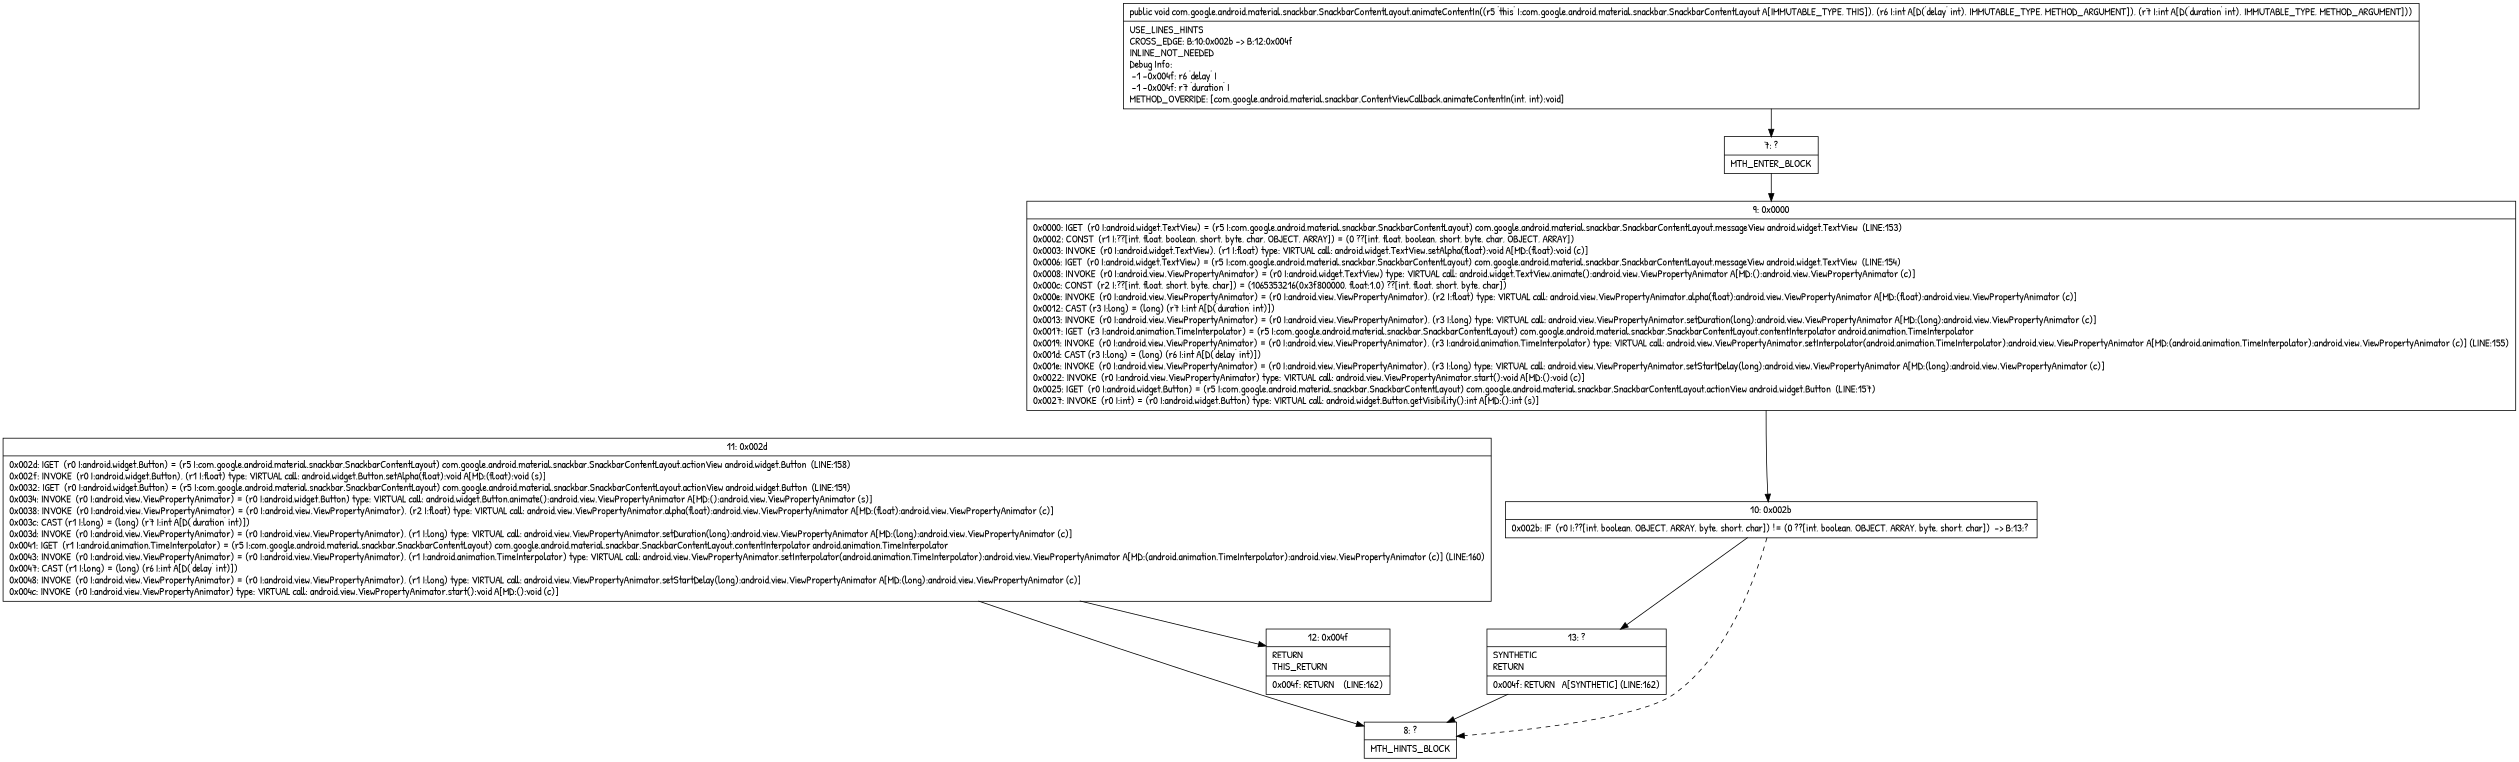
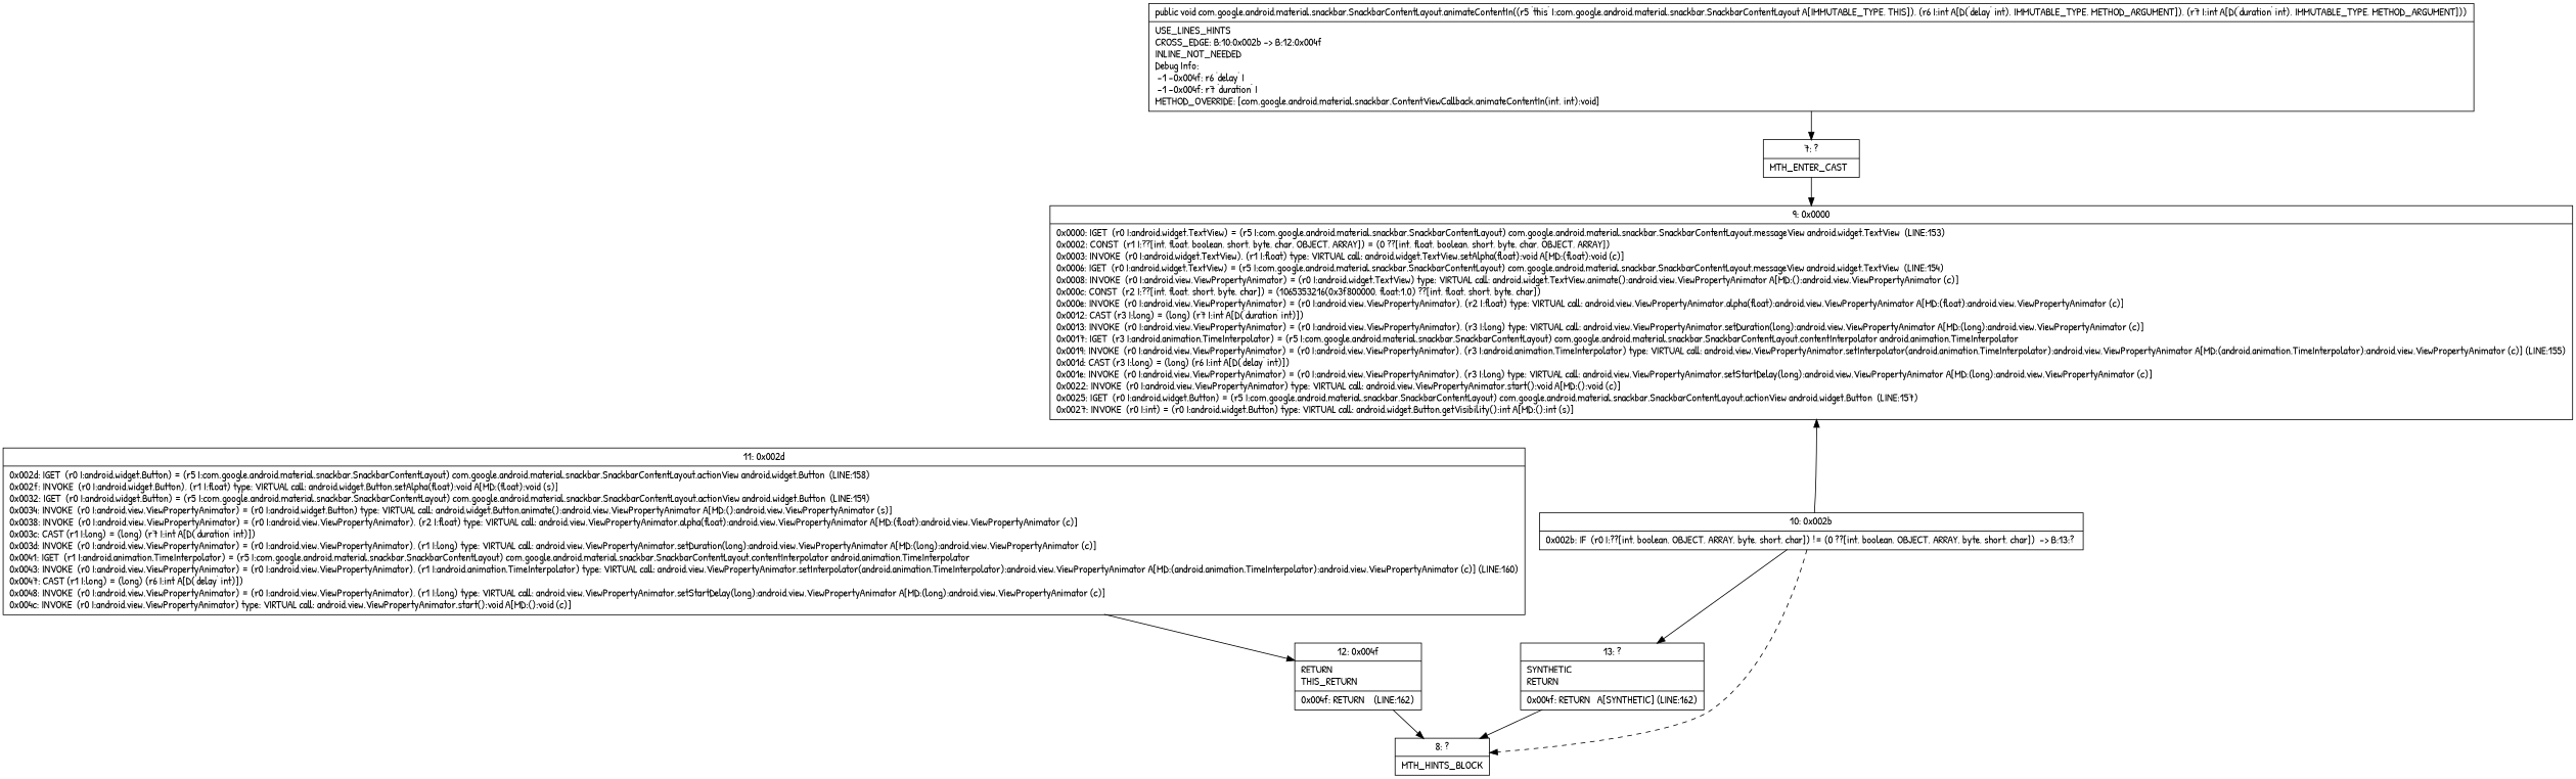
  digraph {
    fontname="Patrick Hand"
    node [fontname="Patrick Hand" shape=record]
    edge [fontname="Patrick Hand"]
-   n1 [label="{7\:\ ?|MTH_ENTER_BLOCK\l}"]
+   n1 [label="{7\:\ ?|MTH_ENTER_CAST\l}"]
    n2 [label="{9\:\ 0x0000|0x0000: IGET  (r0 I:android.widget.TextView) = (r5 I:com.google.android.material.snackbar.SnackbarContentLayout) com.google.android.material.snackbar.SnackbarContentLayout.messageView android.widget.TextView  (LINE:153)\l0x0002: CONST  (r1 I:??[int, float, boolean, short, byte, char, OBJECT, ARRAY]) = (0 ??[int, float, boolean, short, byte, char, OBJECT, ARRAY]) \l0x0003: INVOKE  (r0 I:android.widget.TextView), (r1 I:float) type: VIRTUAL call: android.widget.TextView.setAlpha(float):void A[MD:(float):void (c)]\l0x0006: IGET  (r0 I:android.widget.TextView) = (r5 I:com.google.android.material.snackbar.SnackbarContentLayout) com.google.android.material.snackbar.SnackbarContentLayout.messageView android.widget.TextView  (LINE:154)\l0x0008: INVOKE  (r0 I:android.view.ViewPropertyAnimator) = (r0 I:android.widget.TextView) type: VIRTUAL call: android.widget.TextView.animate():android.view.ViewPropertyAnimator A[MD:():android.view.ViewPropertyAnimator (c)]\l0x000c: CONST  (r2 I:??[int, float, short, byte, char]) = (1065353216(0x3f800000, float:1.0) ??[int, float, short, byte, char]) \l0x000e: INVOKE  (r0 I:android.view.ViewPropertyAnimator) = (r0 I:android.view.ViewPropertyAnimator), (r2 I:float) type: VIRTUAL call: android.view.ViewPropertyAnimator.alpha(float):android.view.ViewPropertyAnimator A[MD:(float):android.view.ViewPropertyAnimator (c)]\l0x0012: CAST (r3 I:long) = (long) (r7 I:int A[D('duration' int)]) \l0x0013: INVOKE  (r0 I:android.view.ViewPropertyAnimator) = (r0 I:android.view.ViewPropertyAnimator), (r3 I:long) type: VIRTUAL call: android.view.ViewPropertyAnimator.setDuration(long):android.view.ViewPropertyAnimator A[MD:(long):android.view.ViewPropertyAnimator (c)]\l0x0017: IGET  (r3 I:android.animation.TimeInterpolator) = (r5 I:com.google.android.material.snackbar.SnackbarContentLayout) com.google.android.material.snackbar.SnackbarContentLayout.contentInterpolator android.animation.TimeInterpolator \l0x0019: INVOKE  (r0 I:android.view.ViewPropertyAnimator) = (r0 I:android.view.ViewPropertyAnimator), (r3 I:android.animation.TimeInterpolator) type: VIRTUAL call: android.view.ViewPropertyAnimator.setInterpolator(android.animation.TimeInterpolator):android.view.ViewPropertyAnimator A[MD:(android.animation.TimeInterpolator):android.view.ViewPropertyAnimator (c)] (LINE:155)\l0x001d: CAST (r3 I:long) = (long) (r6 I:int A[D('delay' int)]) \l0x001e: INVOKE  (r0 I:android.view.ViewPropertyAnimator) = (r0 I:android.view.ViewPropertyAnimator), (r3 I:long) type: VIRTUAL call: android.view.ViewPropertyAnimator.setStartDelay(long):android.view.ViewPropertyAnimator A[MD:(long):android.view.ViewPropertyAnimator (c)]\l0x0022: INVOKE  (r0 I:android.view.ViewPropertyAnimator) type: VIRTUAL call: android.view.ViewPropertyAnimator.start():void A[MD:():void (c)]\l0x0025: IGET  (r0 I:android.widget.Button) = (r5 I:com.google.android.material.snackbar.SnackbarContentLayout) com.google.android.material.snackbar.SnackbarContentLayout.actionView android.widget.Button  (LINE:157)\l0x0027: INVOKE  (r0 I:int) = (r0 I:android.widget.Button) type: VIRTUAL call: android.widget.Button.getVisibility():int A[MD:():int (s)]\l}"]
    n3 [label="{10\:\ 0x002b|0x002b: IF  (r0 I:??[int, boolean, OBJECT, ARRAY, byte, short, char]) != (0 ??[int, boolean, OBJECT, ARRAY, byte, short, char])  \-\> B:13:? \l}"]
    n4 [label="{13\:\ ?|SYNTHETIC\lRETURN\l|0x004f: RETURN   A[SYNTHETIC] (LINE:162)\l}"]
    n5 [label="{8\:\ ?|MTH_HINTS_BLOCK\l}"]
    n6 [label="{11\:\ 0x002d|0x002d: IGET  (r0 I:android.widget.Button) = (r5 I:com.google.android.material.snackbar.SnackbarContentLayout) com.google.android.material.snackbar.SnackbarContentLayout.actionView android.widget.Button  (LINE:158)\l0x002f: INVOKE  (r0 I:android.widget.Button), (r1 I:float) type: VIRTUAL call: android.widget.Button.setAlpha(float):void A[MD:(float):void (s)]\l0x0032: IGET  (r0 I:android.widget.Button) = (r5 I:com.google.android.material.snackbar.SnackbarContentLayout) com.google.android.material.snackbar.SnackbarContentLayout.actionView android.widget.Button  (LINE:159)\l0x0034: INVOKE  (r0 I:android.view.ViewPropertyAnimator) = (r0 I:android.widget.Button) type: VIRTUAL call: android.widget.Button.animate():android.view.ViewPropertyAnimator A[MD:():android.view.ViewPropertyAnimator (s)]\l0x0038: INVOKE  (r0 I:android.view.ViewPropertyAnimator) = (r0 I:android.view.ViewPropertyAnimator), (r2 I:float) type: VIRTUAL call: android.view.ViewPropertyAnimator.alpha(float):android.view.ViewPropertyAnimator A[MD:(float):android.view.ViewPropertyAnimator (c)]\l0x003c: CAST (r1 I:long) = (long) (r7 I:int A[D('duration' int)]) \l0x003d: INVOKE  (r0 I:android.view.ViewPropertyAnimator) = (r0 I:android.view.ViewPropertyAnimator), (r1 I:long) type: VIRTUAL call: android.view.ViewPropertyAnimator.setDuration(long):android.view.ViewPropertyAnimator A[MD:(long):android.view.ViewPropertyAnimator (c)]\l0x0041: IGET  (r1 I:android.animation.TimeInterpolator) = (r5 I:com.google.android.material.snackbar.SnackbarContentLayout) com.google.android.material.snackbar.SnackbarContentLayout.contentInterpolator android.animation.TimeInterpolator \l0x0043: INVOKE  (r0 I:android.view.ViewPropertyAnimator) = (r0 I:android.view.ViewPropertyAnimator), (r1 I:android.animation.TimeInterpolator) type: VIRTUAL call: android.view.ViewPropertyAnimator.setInterpolator(android.animation.TimeInterpolator):android.view.ViewPropertyAnimator A[MD:(android.animation.TimeInterpolator):android.view.ViewPropertyAnimator (c)] (LINE:160)\l0x0047: CAST (r1 I:long) = (long) (r6 I:int A[D('delay' int)]) \l0x0048: INVOKE  (r0 I:android.view.ViewPropertyAnimator) = (r0 I:android.view.ViewPropertyAnimator), (r1 I:long) type: VIRTUAL call: android.view.ViewPropertyAnimator.setStartDelay(long):android.view.ViewPropertyAnimator A[MD:(long):android.view.ViewPropertyAnimator (c)]\l0x004c: INVOKE  (r0 I:android.view.ViewPropertyAnimator) type: VIRTUAL call: android.view.ViewPropertyAnimator.start():void A[MD:():void (c)]\l}"]
    n7 [label="{12\:\ 0x004f|RETURN\lTHIS_RETURN\l|0x004f: RETURN    (LINE:162)\l}"]
    n8 [label="{public void com.google.android.material.snackbar.SnackbarContentLayout.animateContentIn((r5 'this' I:com.google.android.material.snackbar.SnackbarContentLayout A[IMMUTABLE_TYPE, THIS]), (r6 I:int A[D('delay' int), IMMUTABLE_TYPE, METHOD_ARGUMENT]), (r7 I:int A[D('duration' int), IMMUTABLE_TYPE, METHOD_ARGUMENT]))  | USE_LINES_HINTS\lCROSS_EDGE: B:10:0x002b \-\> B:12:0x004f\lINLINE_NOT_NEEDED\lDebug Info:\l  \-1 \-0x004f: r6 'delay' I\l  \-1 \-0x004f: r7 'duration' I\lMETHOD_OVERRIDE: [com.google.android.material.snackbar.ContentViewCallback.animateContentIn(int, int):void]\l}"]
    n1 -> n2
-   n2 -> n3
+   n3 -> n2
    n3 -> n4
    n3 -> n5 [style=dashed]
    n4 -> n5
    n6 -> n7
-   n6 -> n5
+   n7 -> n5
    n8 -> n1
  }
